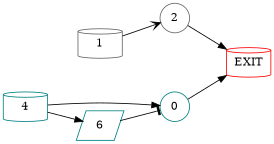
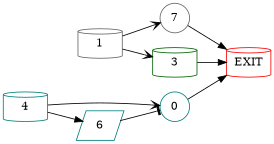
  digraph {
    rankdir=LR
    node [color=teal shape=cylinder]
    edge [arrowhead=normal]
    1 [color=gray40]
-   2 [color=gray40 shape=circle]
+   2 [color=gray40 shape=circle label=7]
+   3 [color=darkgreen]
    n4 [label=0 shape=circle]
    4
    6 [shape=parallelogram]
    n7 [color=red label=EXIT]
    1 -> 2 [arrowhead=vee]
+   1 -> 3 [arrowhead=vee]
    2 -> n7
+   3 -> n7
    n4 -> n7
-   4 -> n4
+   4 -> n4 [arrowhead=vee]
    4 -> 6
    6 -> n4 [arrowhead=tee]
  }
